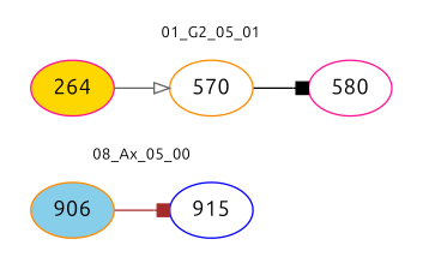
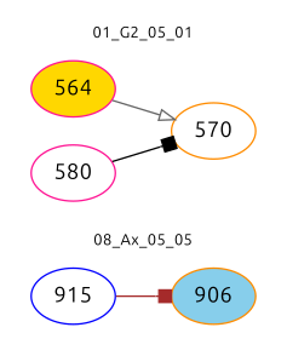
  digraph {
    fontname=Ubuntu
    rankdir=LR
    node [color=darkorange fillcolor=white fontname=Ubuntu style=filled]
    edge [arrowhead=box fontname=Ubuntu]
    n1 [fillcolor=skyblue label=906]
    n2 [color=blue label=915]
-   n3 [color=deeppink fillcolor=gold label=264]
+   n3 [color=deeppink fillcolor=gold label=564]
    n4 [label=570]
    n5 [color=deeppink label=580]
    subgraph cluster_1 {
      color=white
      fontsize=10
-     label="08_Ax_05_00"
+     label="08_Ax_05_05"
      n1
      n2
    }
    subgraph cluster_2 {
      color=white
      fontsize=10
      label="01_G2_05_01"
      n3
      n4
      n5
    }
-   n1 -> n2 [color=brown]
+   n2 -> n1 [color=brown]
    n3 -> n4 [arrowhead=onormal color=gray40]
-   n4 -> n5 [color=black]
+   n5 -> n4 [color=black]
  }
